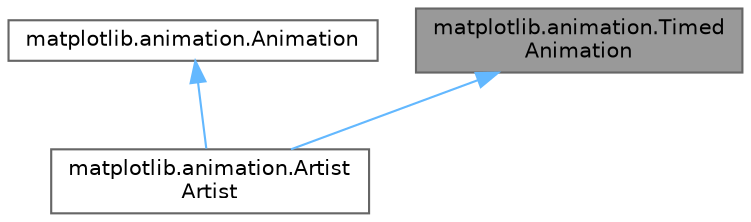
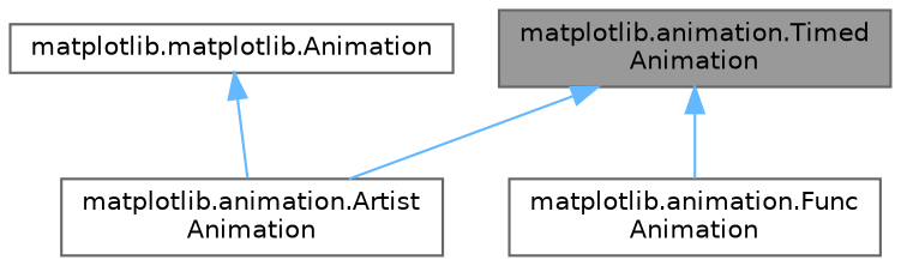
  digraph {
    node [color=gray40 fillcolor=white fontname=Helvetica fontsize=10 shape=box style=filled]
    edge [color=steelblue1 dir=back fontname=Helvetica fontsize=10 labelfontname=Helvetica labelfontsize=10 style=solid]
    n1 [fillcolor=grey60 fontcolor=black height=0.2 label="matplotlib.animation.Timed\lAnimation" width=0.4]
-   n2 [height=0.2 label="matplotlib.animation.Artist\lArtist" width=0.4]
-   n4 [height=0.2 label="matplotlib.animation.Animation" width=0.4]
+   n2 [height=0.2 label="matplotlib.animation.Artist\lAnimation" width=0.4]
+   n3 [height=0.2 label="matplotlib.animation.Func\lAnimation" width=0.4]
+   n4 [height=0.2 label="matplotlib.matplotlib.Animation" width=0.4]
    n1 -> n2
+   n1 -> n3
    n4 -> n2
  }
